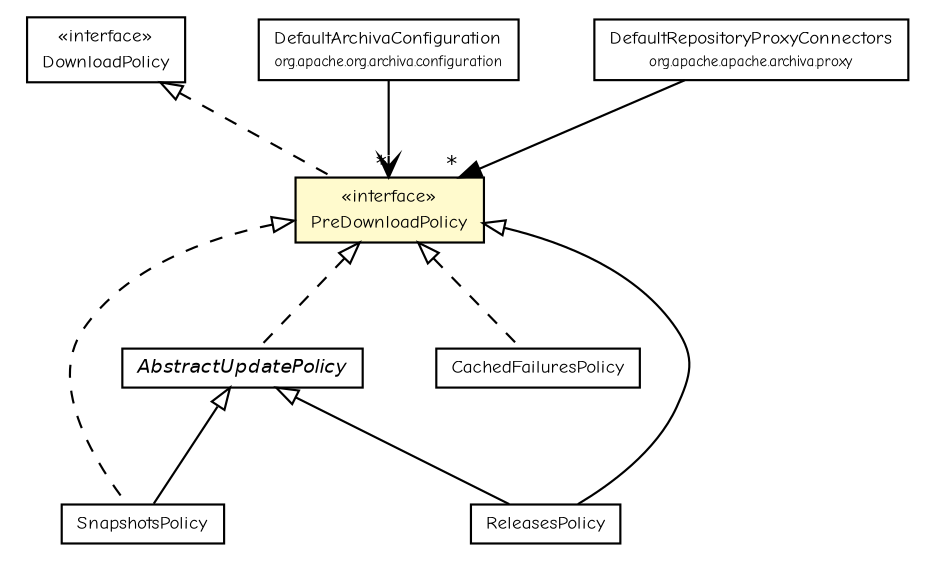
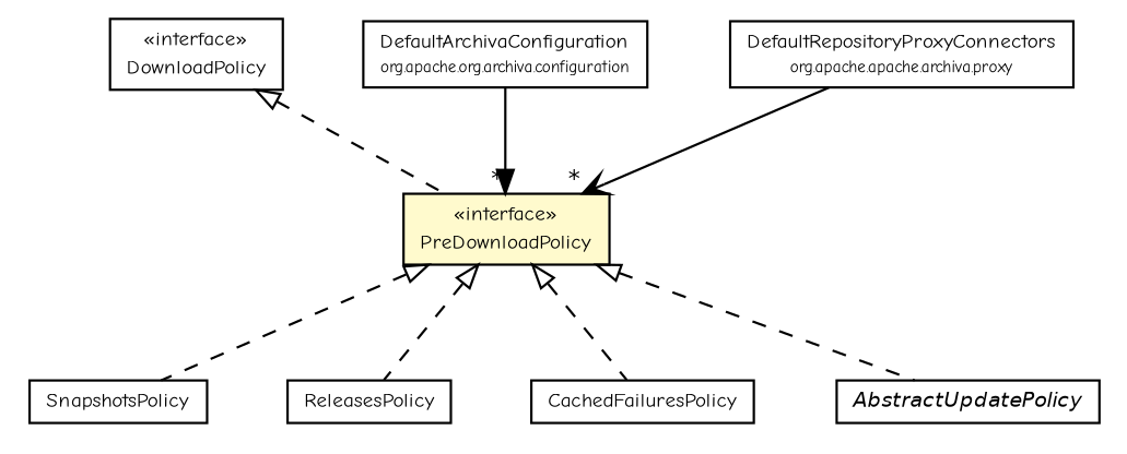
  digraph {
    fontname="Comic Neue"
    node [fontcolor=black fontname="Comic Neue" fontsize=9.0 shape=plaintext]
    edge [arrowtail=empty dir=back fontname="Comic Neue" fontsize=10 headport=p labelfontname=Helvetica labelfontsize=10 style=dashed tailport=p]
    n1 [label=<<table border="0" cellborder="1" cellspacing="0" cellpadding="2" port="p" href="./SnapshotsPolicy.html"> 		<tr><td><table border="0" cellspacing="0" cellpadding="1"> 			<tr><td> SnapshotsPolicy </td></tr> 		</table></td></tr> 		</table>>]
    n2 [label=<<table border="0" cellborder="1" cellspacing="0" cellpadding="2" port="p" href="./ReleasesPolicy.html"> 		<tr><td><table border="0" cellspacing="0" cellpadding="1"> 			<tr><td> ReleasesPolicy </td></tr> 		</table></td></tr> 		</table>>]
    n3 [label=<<table border="0" cellborder="1" cellspacing="0" cellpadding="2" port="p" bgcolor="lemonChiffon" href="./PreDownloadPolicy.html"> 		<tr><td><table border="0" cellspacing="0" cellpadding="1"> 			<tr><td> &laquo;interface&raquo; </td></tr> 			<tr><td> PreDownloadPolicy </td></tr> 		</table></td></tr> 		</table>>]
    n4 [label=<<table border="0" cellborder="1" cellspacing="0" cellpadding="2" port="p" href="./CachedFailuresPolicy.html"> 		<tr><td><table border="0" cellspacing="0" cellpadding="1"> 			<tr><td> CachedFailuresPolicy </td></tr> 		</table></td></tr> 		</table>>]
    n5 [label=<<table border="0" cellborder="1" cellspacing="0" cellpadding="2" port="p" href="./AbstractUpdatePolicy.html"> 		<tr><td><table border="0" cellspacing="0" cellpadding="1"> 			<tr><td><font face="Helvetica-Oblique"> AbstractUpdatePolicy </font></td></tr> 		</table></td></tr> 		</table>>]
    n6 [label=<<table border="0" cellborder="1" cellspacing="0" cellpadding="2" port="p" href="./DownloadPolicy.html"> 		<tr><td><table border="0" cellspacing="0" cellpadding="1"> 			<tr><td> &laquo;interface&raquo; </td></tr> 			<tr><td> DownloadPolicy </td></tr> 		</table></td></tr> 		</table>>]
    n7 [label=<<table border="0" cellborder="1" cellspacing="0" cellpadding="2" port="p" href="../configuration/DefaultArchivaConfiguration.html"> 		<tr><td><table border="0" cellspacing="0" cellpadding="1"> 			<tr><td> DefaultArchivaConfiguration </td></tr> 			<tr><td><font point-size="7.0"> org.apache.org.archiva.configuration </font></td></tr> 		</table></td></tr> 		</table>>]
    n8 [label=<<table border="0" cellborder="1" cellspacing="0" cellpadding="2" port="p" href="../proxy/DefaultRepositoryProxyConnectors.html"> 		<tr><td><table border="0" cellspacing="0" cellpadding="1"> 			<tr><td> DefaultRepositoryProxyConnectors </td></tr> 			<tr><td><font point-size="7.0"> org.apache.apache.archiva.proxy </font></td></tr> 		</table></td></tr> 		</table>>]
    n3 -> n1
-   n3 -> n2 [style=solid]
+   n3 -> n2
    n3 -> n4
    n3 -> n5
-   n5 -> n1 [style=""]
-   n5 -> n2 [style=""]
    n6 -> n3
-   n7 -> n3 [arrowhead=open color=black fontcolor=black fontsize=10.0 headlabel="*" arrowtail="" dir="" style=""]
-   n8 -> n3 [arrowhead=normal color=black fontcolor=black fontsize=10.0 headlabel="*" arrowtail="" dir="" style=""]
+   n7 -> n3 [arrowhead=normal color=black fontcolor=black fontsize=10.0 headlabel="*" arrowtail="" dir="" style=""]
+   n8 -> n3 [arrowhead=open color=black fontcolor=black fontsize=10.0 headlabel="*" arrowtail="" dir="" style=""]
  }
